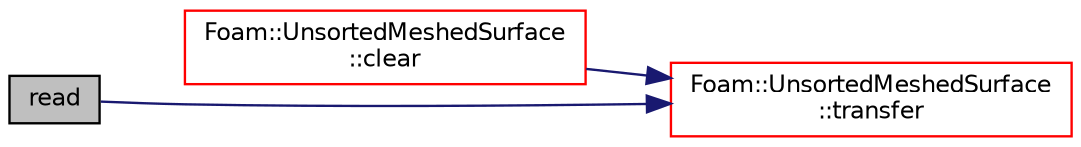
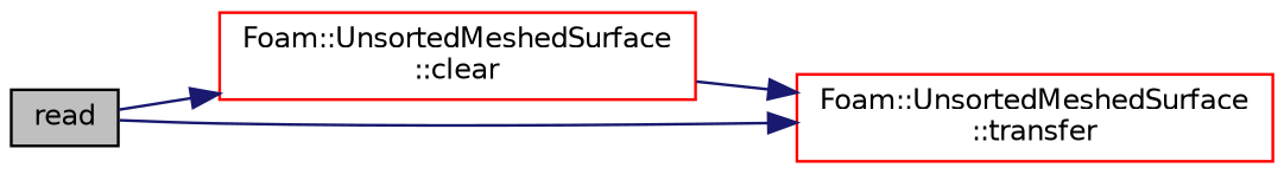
  digraph {
    rankdir=LR
    node [color=red fontname=Helvetica fontsize=10 shape=record]
    edge [color=midnightblue fontname=Helvetica fontsize=10 labelfontname=Helvetica labelfontsize=10 style=solid]
    n1 [color=black fillcolor=grey75 fontcolor=black height=0.2 label=read style=filled width=0.4]
    n2 [height=0.2 label="Foam::UnsortedMeshedSurface\l::clear" width=0.4]
    n3 [height=0.2 label="Foam::UnsortedMeshedSurface\l::transfer" width=0.4]
+   n1 -> n2
    n1 -> n3
    n2 -> n3
  }
